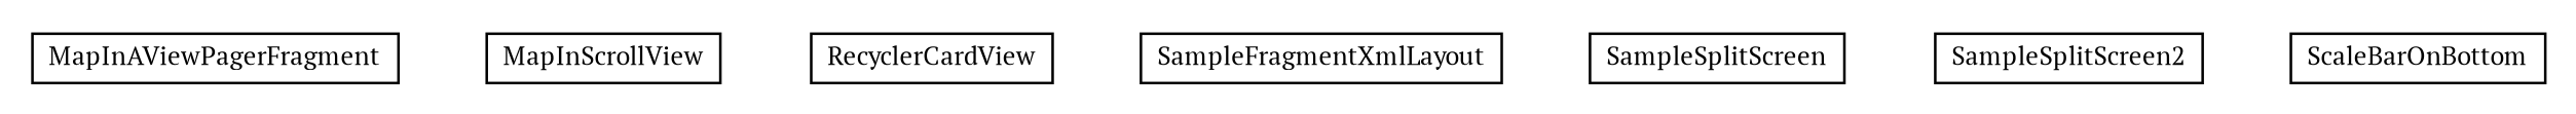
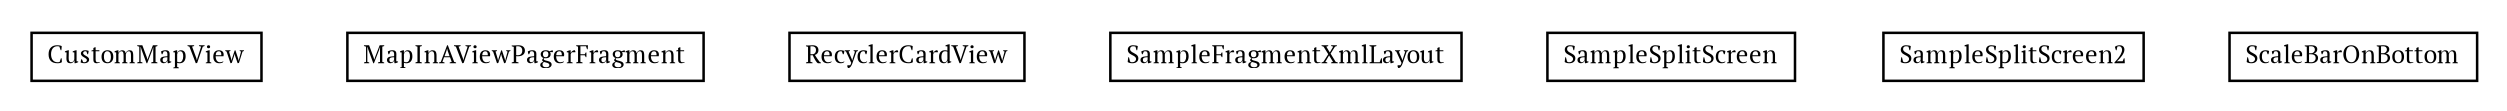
  digraph {
    nodesep=0.25
    ranksep=0.5
    fontname="PT Serif"
    node [fontcolor=black fontname="PT Serif" fontsize=10.0 shape=plaintext]
+   n1 [label=<<table title="org.osmdroid.samplefragments.layouts.CustomMapView" border="0" cellborder="1" cellspacing="0" cellpadding="2" port="p" href="./CustomMapView.html"> 		<tr><td><table border="0" cellspacing="0" cellpadding="1"> <tr><td align="center" balign="center"> CustomMapView </td></tr> 		</table></td></tr> 		</table>>]
    n2 [label=<<table title="org.osmdroid.samplefragments.layouts.MapInAViewPagerFragment" border="0" cellborder="1" cellspacing="0" cellpadding="2" port="p" href="./MapInAViewPagerFragment.html"> 		<tr><td><table border="0" cellspacing="0" cellpadding="1"> <tr><td align="center" balign="center"> MapInAViewPagerFragment </td></tr> 		</table></td></tr> 		</table>>]
-   n3 [label=<<table title="org.osmdroid.samplefragments.layouts.MapInScrollView" border="0" cellborder="1" cellspacing="0" cellpadding="2" port="p" href="./MapInScrollView.html"> 		<tr><td><table border="0" cellspacing="0" cellpadding="1"> <tr><td align="center" balign="center"> MapInScrollView </td></tr> 		</table></td></tr> 		</table>>]
    n4 [label=<<table title="org.osmdroid.samplefragments.layouts.RecyclerCardView" border="0" cellborder="1" cellspacing="0" cellpadding="2" port="p" href="./RecyclerCardView.html"> 		<tr><td><table border="0" cellspacing="0" cellpadding="1"> <tr><td align="center" balign="center"> RecyclerCardView </td></tr> 		</table></td></tr> 		</table>>]
    n5 [label=<<table title="org.osmdroid.samplefragments.layouts.SampleFragmentXmlLayout" border="0" cellborder="1" cellspacing="0" cellpadding="2" port="p" href="./SampleFragmentXmlLayout.html"> 		<tr><td><table border="0" cellspacing="0" cellpadding="1"> <tr><td align="center" balign="center"> SampleFragmentXmlLayout </td></tr> 		</table></td></tr> 		</table>>]
    n6 [label=<<table title="org.osmdroid.samplefragments.layouts.SampleSplitScreen" border="0" cellborder="1" cellspacing="0" cellpadding="2" port="p" href="./SampleSplitScreen.html"> 		<tr><td><table border="0" cellspacing="0" cellpadding="1"> <tr><td align="center" balign="center"> SampleSplitScreen </td></tr> 		</table></td></tr> 		</table>>]
    n7 [label=<<table title="org.osmdroid.samplefragments.layouts.SampleSplitScreen2" border="0" cellborder="1" cellspacing="0" cellpadding="2" port="p" href="./SampleSplitScreen2.html"> 		<tr><td><table border="0" cellspacing="0" cellpadding="1"> <tr><td align="center" balign="center"> SampleSplitScreen2 </td></tr> 		</table></td></tr> 		</table>>]
    n8 [label=<<table title="org.osmdroid.samplefragments.layouts.ScaleBarOnBottom" border="0" cellborder="1" cellspacing="0" cellpadding="2" port="p" href="./ScaleBarOnBottom.html"> 		<tr><td><table border="0" cellspacing="0" cellpadding="1"> <tr><td align="center" balign="center"> ScaleBarOnBottom </td></tr> 		</table></td></tr> 		</table>>]
  }
